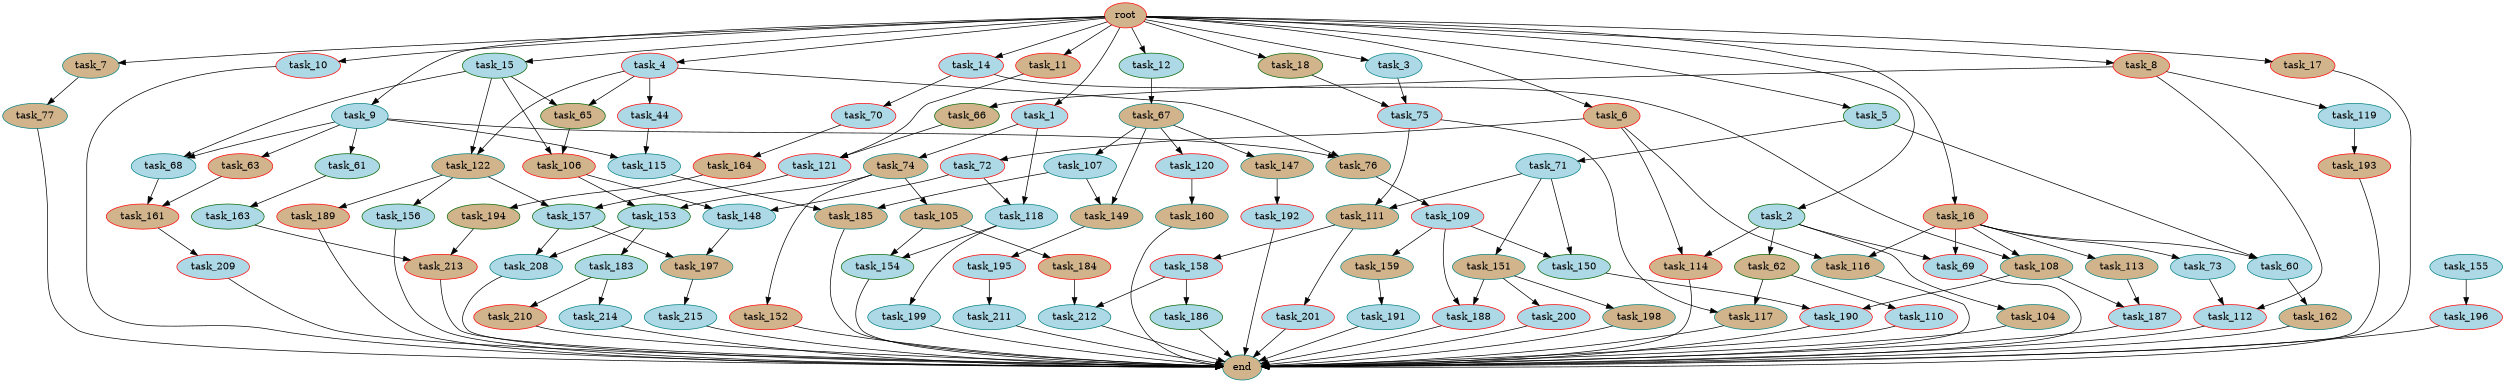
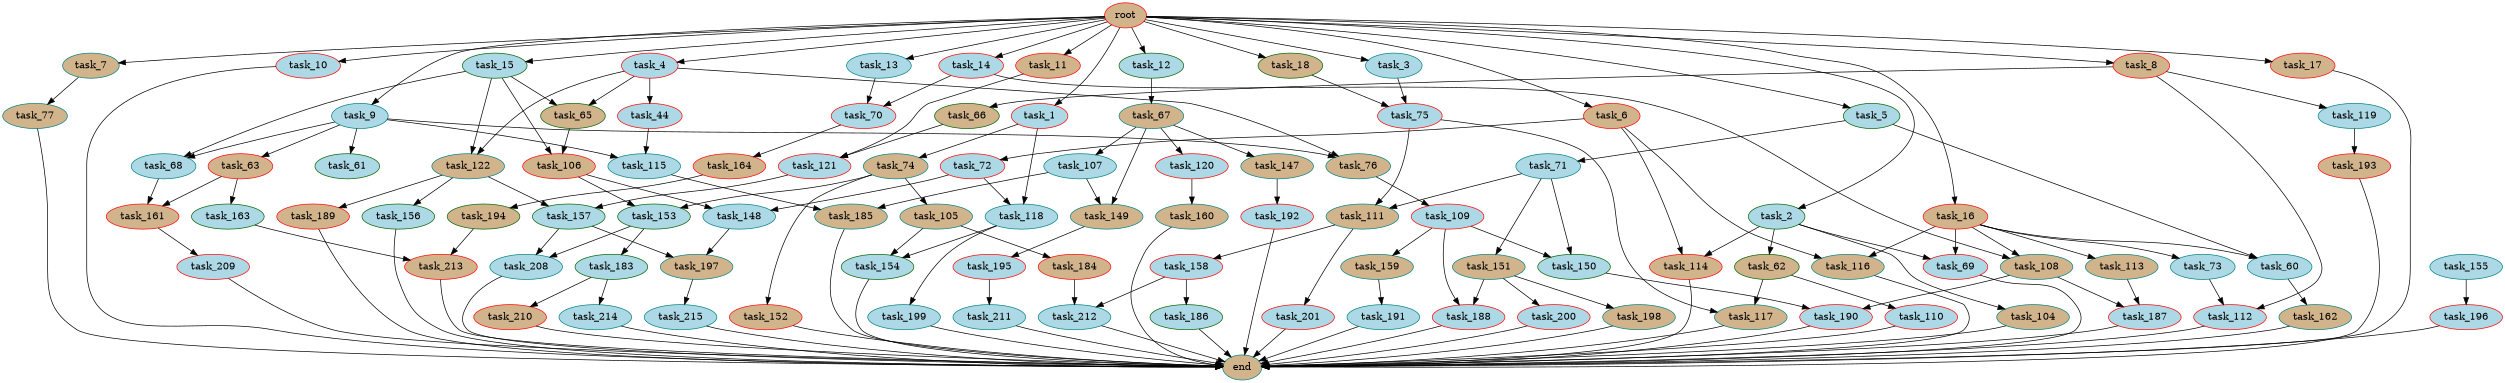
  digraph {
    node [color=teal fillcolor=lightblue style=filled]
    task_116 [fillcolor=tan]
    end [fillcolor=tan]
    task_105 [fillcolor=tan]
    task_184 [color=red fillcolor=tan]
    task_154 [color=darkgreen]
    task_212
    task_163 [color=darkgreen]
    task_213 [color=red fillcolor=tan]
    task_15 [color=darkgreen]
    task_106 [color=red fillcolor=tan]
    task_65 [color=darkgreen fillcolor=tan]
    task_68
    task_122 [fillcolor=tan]
    task_153 [color=darkgreen]
    task_148
    task_161 [color=red fillcolor=tan]
    task_157 [color=darkgreen]
    task_189 [color=red fillcolor=tan]
    task_156 [color=darkgreen]
    task_183 [color=darkgreen]
    task_208
    task_214
    task_210 [color=red fillcolor=tan]
    task_191
    task_7 [fillcolor=tan]
    task_77 [fillcolor=tan]
    task_104 [fillcolor=tan]
    task_119
    task_193 [color=red fillcolor=tan]
    task_117 [fillcolor=tan]
    task_75 [color=red]
    task_111 [fillcolor=tan]
    task_201 [color=red]
    task_158 [color=red]
    task_197 [fillcolor=tan]
    task_196 [color=red]
    task_9
    task_63 [color=red fillcolor=tan]
    task_115
    task_61 [color=darkgreen]
    task_76 [fillcolor=tan]
    task_185 [fillcolor=tan]
    task_109 [color=red]
    task_155
    task_211
    task_112 [color=red]
    task_147 [fillcolor=tan]
    task_192 [color=red]
    task_121 [color=red]
    task_164 [color=red fillcolor=tan]
    task_194 [color=darkgreen fillcolor=tan]
    task_118
    task_199
    task_73
    n55 [color=red label=task_44]
    task_198 [fillcolor=tan]
    task_150 [color=darkgreen]
    task_190 [color=red]
    task_18 [color=darkgreen fillcolor=tan]
    task_188 [color=red]
    task_209 [color=red]
    task_160 [fillcolor=tan]
    task_11 [color=red fillcolor=tan]
    task_1 [color=red]
    task_74 [fillcolor=tan]
    task_152 [color=red fillcolor=tan]
    task_159 [fillcolor=tan]
    task_215
    task_69 [color=red]
    task_162 [fillcolor=tan]
    task_62 [color=darkgreen fillcolor=tan]
    task_110 [color=red]
    task_66 [color=darkgreen fillcolor=tan]
    task_195 [color=red]
    task_4 [color=red]
    task_60
    task_10 [color=red]
    task_186 [color=darkgreen]
    task_70 [color=red]
    task_71
    task_151 [fillcolor=tan]
    task_200 [color=red]
    task_67 [fillcolor=tan]
    task_107
    task_149 [fillcolor=tan]
    task_120 [color=red]
    task_14 [color=red]
    task_108 [fillcolor=tan]
    task_187 [color=red]
    task_12 [color=darkgreen]
+   task_13
    task_3
    task_114 [color=red fillcolor=tan]
    task_5 [color=darkgreen]
    task_113 [fillcolor=tan]
    task_6 [color=red fillcolor=tan]
    task_72 [color=red]
    task_2 [color=darkgreen]
    task_17 [color=red fillcolor=tan]
    root [color=red fillcolor=tan]
    task_8 [color=red fillcolor=tan]
    task_16 [color=red fillcolor=tan]
    task_116 -> end
    task_105 -> task_184
    task_105 -> task_154
    task_184 -> task_212
    task_154 -> end
    task_212 -> end
    task_163 -> task_213
    task_213 -> end
    task_15 -> task_106
    task_15 -> task_65
    task_15 -> task_68
    task_15 -> task_122
    task_106 -> task_153
    task_106 -> task_148
    task_65 -> task_106
    task_68 -> task_161
    task_122 -> task_157
    task_122 -> task_189
    task_122 -> task_156
    task_153 -> task_183
    task_153 -> task_208
    task_148 -> task_197
    task_161 -> task_209
    task_157 -> task_208
    task_157 -> task_197
    task_189 -> end
    task_156 -> end
    task_183 -> task_214
    task_183 -> task_210
    task_208 -> end
    task_214 -> end
    task_210 -> end
    task_191 -> end
    task_7 -> task_77
    task_77 -> end
    task_104 -> end
    task_119 -> task_193
    task_193 -> end
    task_117 -> end
    task_75 -> task_117
    task_75 -> task_111
    task_111 -> task_201
    task_111 -> task_158
    task_201 -> end
    task_158 -> task_212
    task_158 -> task_186
    task_197 -> task_215
    task_196 -> end
    task_9 -> task_68
    task_9 -> task_63
    task_9 -> task_115
    task_9 -> task_61
    task_9 -> task_76
    task_63 -> task_161
    task_115 -> task_185
-   task_61 -> task_163
+   task_63 -> task_163
    task_76 -> task_109
    task_185 -> end
    task_109 -> task_150
    task_109 -> task_188
    task_109 -> task_159
    task_155 -> task_196
    task_211 -> end
    task_112 -> end
    task_147 -> task_192
    task_192 -> end
    task_121 -> task_157
    task_164 -> task_194
    task_194 -> task_213
    task_118 -> task_154
    task_118 -> task_199
    task_199 -> end
    task_73 -> task_112
    n55 -> task_115
    task_198 -> end
    task_150 -> task_190
    task_190 -> end
    task_18 -> task_75
    task_188 -> end
    task_209 -> end
    task_160 -> end
    task_11 -> task_121
    task_1 -> task_118
    task_1 -> task_74
    task_74 -> task_105
    task_74 -> task_153
    task_74 -> task_152
    task_152 -> end
    task_159 -> task_191
    task_215 -> end
    task_69 -> end
    task_162 -> end
    task_62 -> task_117
    task_62 -> task_110
    task_110 -> end
    task_66 -> task_121
    task_195 -> task_211
    task_4 -> task_65
    task_4 -> task_122
    task_4 -> task_76
    task_4 -> n55
    task_60 -> task_162
    task_10 -> end
    task_186 -> end
    task_70 -> task_164
    task_71 -> task_111
    task_71 -> task_150
    task_71 -> task_151
    task_151 -> task_198
    task_151 -> task_188
    task_151 -> task_200
    task_200 -> end
    task_67 -> task_147
    task_67 -> task_107
    task_67 -> task_149
    task_67 -> task_120
    task_107 -> task_185
    task_107 -> task_149
    task_149 -> task_195
    task_120 -> task_160
    task_14 -> task_70
    task_14 -> task_108
    task_108 -> task_190
    task_108 -> task_187
    task_187 -> end
    task_12 -> task_67
+   task_13 -> task_70
    task_3 -> task_75
    task_114 -> end
    task_5 -> task_60
    task_5 -> task_71
    task_113 -> task_187
    task_6 -> task_116
    task_6 -> task_114
    task_6 -> task_72
    task_72 -> task_148
    task_72 -> task_118
    task_2 -> task_104
    task_2 -> task_69
    task_2 -> task_62
    task_2 -> task_114
    task_17 -> end
    root -> task_15
    root -> task_7
    root -> task_9
    root -> task_18
    root -> task_11
    root -> task_1
    root -> task_4
    root -> task_10
    root -> task_14
    root -> task_12
+   root -> task_13
    root -> task_3
    root -> task_5
    root -> task_6
    root -> task_2
    root -> task_17
    root -> task_8
    root -> task_16
    task_8 -> task_119
    task_8 -> task_112
    task_8 -> task_66
    task_16 -> task_116
    task_16 -> task_73
    task_16 -> task_69
    task_16 -> task_60
    task_16 -> task_108
    task_16 -> task_113
  }
